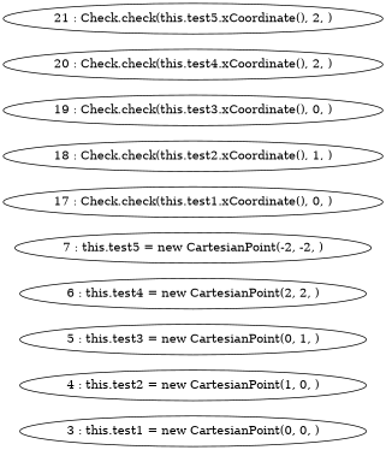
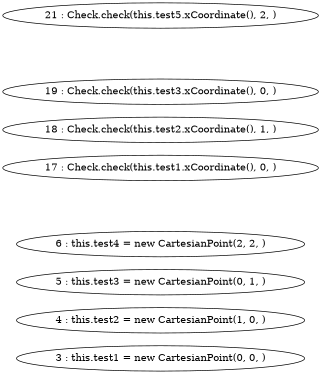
  digraph {
    rankdir=LR
    "3 : this.test1 = new CartesianPoint(0, 0, )"
    "4 : this.test2 = new CartesianPoint(1, 0, )"
    "5 : this.test3 = new CartesianPoint(0, 1, )"
    "6 : this.test4 = new CartesianPoint(2, 2, )"
-   "7 : this.test5 = new CartesianPoint(-2, -2, )"
    "17 : Check.check(this.test1.xCoordinate(), 0, )"
    "18 : Check.check(this.test2.xCoordinate(), 1, )"
    "19 : Check.check(this.test3.xCoordinate(), 0, )"
-   "20 : Check.check(this.test4.xCoordinate(), 2, )"
    "21 : Check.check(this.test5.xCoordinate(), 2, )"
  }
